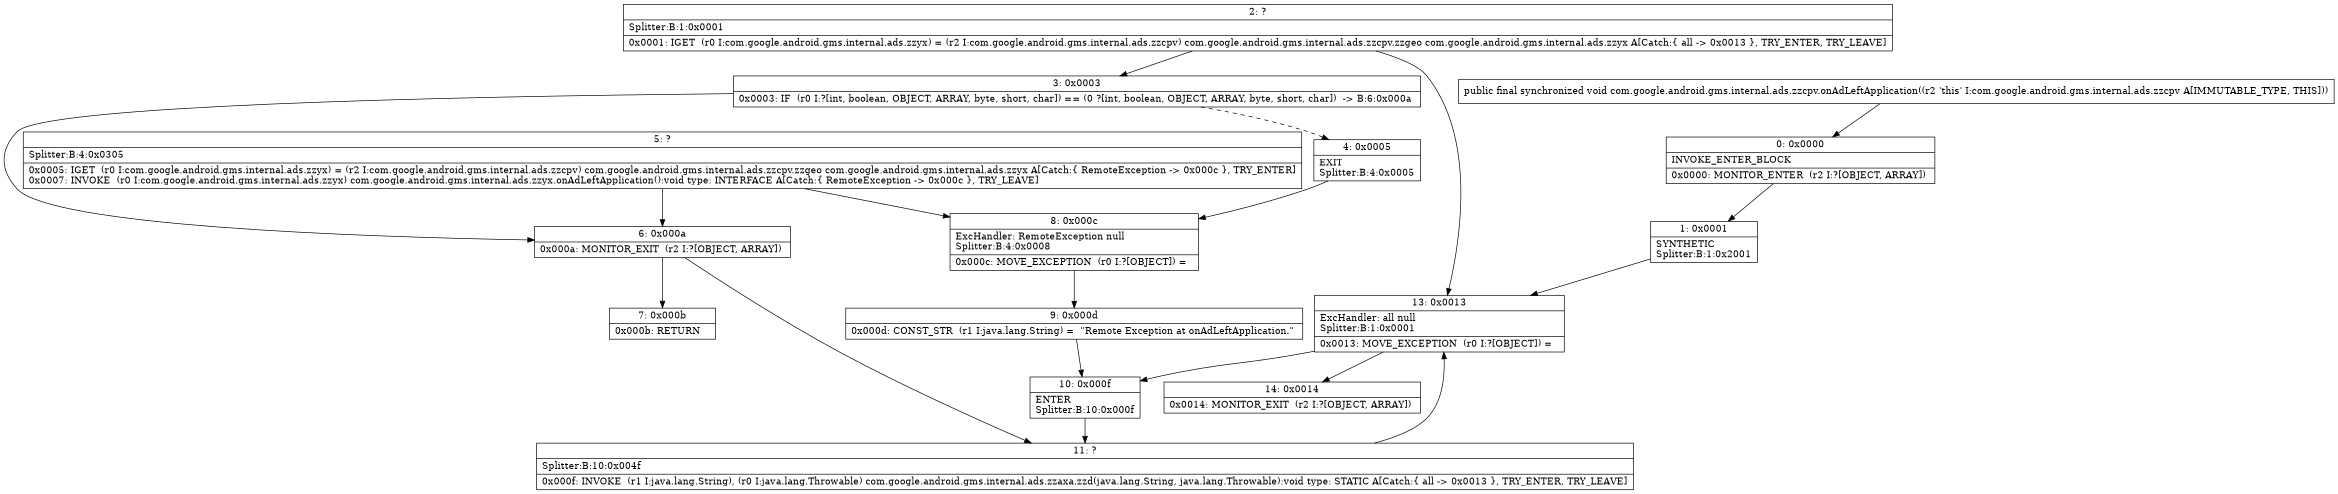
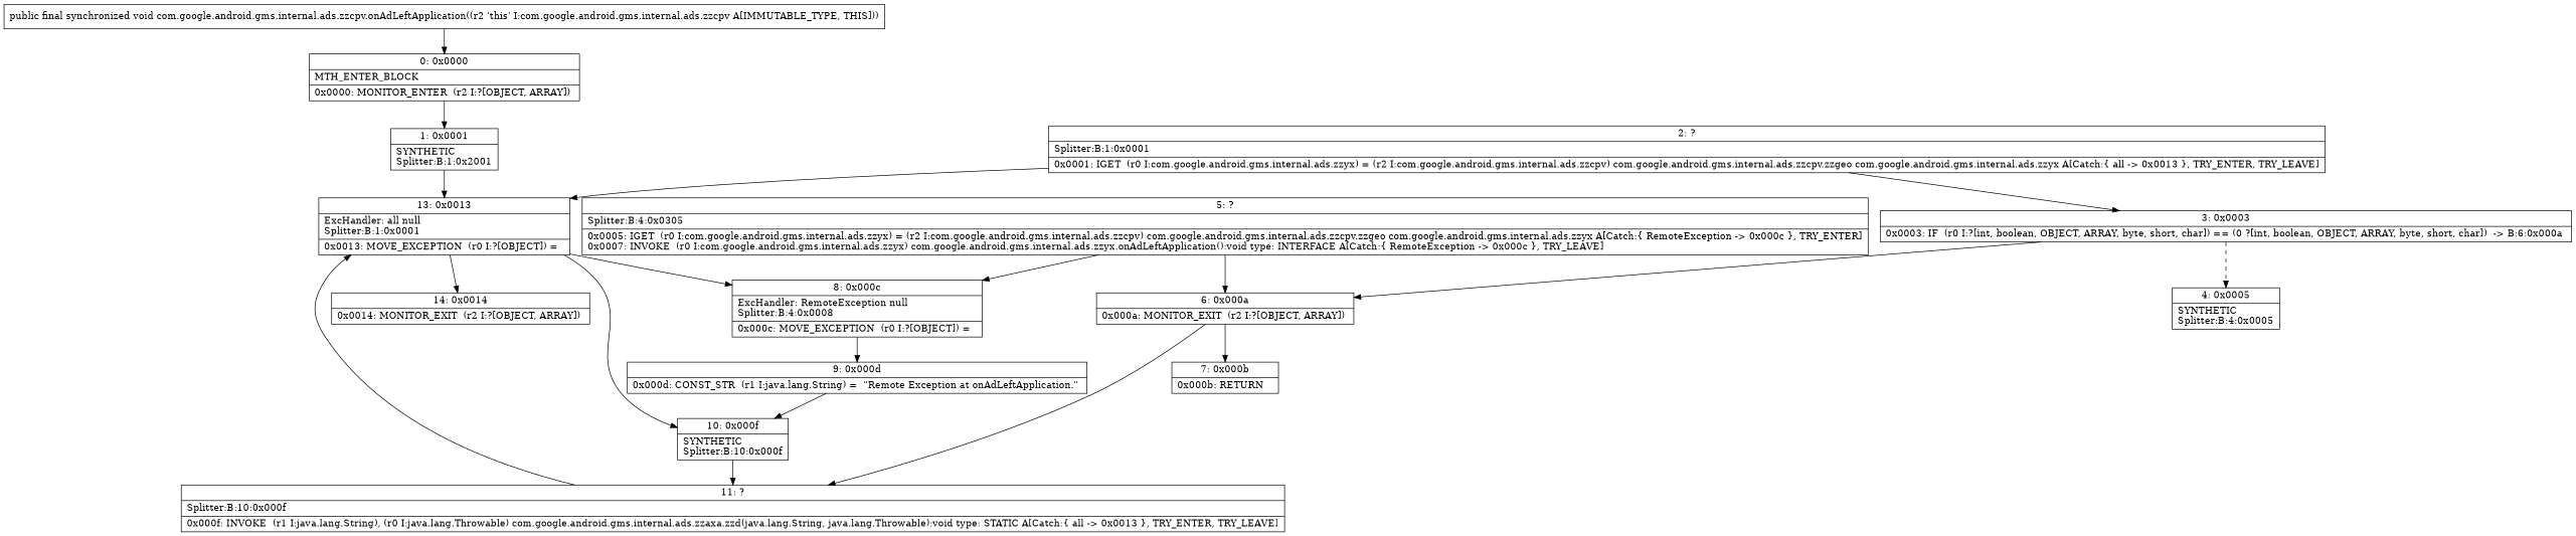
  digraph {
    node [shape=record]
-   n1 [label="{0\:\ 0x0000|INVOKE_ENTER_BLOCK\l|0x0000: MONITOR_ENTER  (r2 I:?[OBJECT, ARRAY]) \l}"]
+   n1 [label="{0\:\ 0x0000|MTH_ENTER_BLOCK\l|0x0000: MONITOR_ENTER  (r2 I:?[OBJECT, ARRAY]) \l}"]
    n2 [label="{1\:\ 0x0001|SYNTHETIC\lSplitter:B:1:0x2001\l}"]
    n3 [label="{13\:\ 0x0013|ExcHandler: all null\lSplitter:B:1:0x0001\l|0x0013: MOVE_EXCEPTION  (r0 I:?[OBJECT]) =  \l}"]
    n4 [label="{2\:\ ?|Splitter:B:1:0x0001\l|0x0001: IGET  (r0 I:com.google.android.gms.internal.ads.zzyx) = (r2 I:com.google.android.gms.internal.ads.zzcpv) com.google.android.gms.internal.ads.zzcpv.zzgeo com.google.android.gms.internal.ads.zzyx A[Catch:\{ all \-\> 0x0013 \}, TRY_ENTER, TRY_LEAVE]\l}"]
    n5 [label="{3\:\ 0x0003|0x0003: IF  (r0 I:?[int, boolean, OBJECT, ARRAY, byte, short, char]) == (0 ?[int, boolean, OBJECT, ARRAY, byte, short, char])  \-\> B:6:0x000a \l}"]
-   n6 [label="{10\:\ 0x000f|ENTER\lSplitter:B:10:0x000f\l}"]
+   n6 [label="{10\:\ 0x000f|SYNTHETIC\lSplitter:B:10:0x000f\l}"]
    n7 [label="{14\:\ 0x0014|0x0014: MONITOR_EXIT  (r2 I:?[OBJECT, ARRAY]) \l}"]
-   n8 [label="{4\:\ 0x0005|EXIT\lSplitter:B:4:0x0005\l}"]
+   n8 [label="{4\:\ 0x0005|SYNTHETIC\lSplitter:B:4:0x0005\l}"]
    n9 [label="{6\:\ 0x000a|0x000a: MONITOR_EXIT  (r2 I:?[OBJECT, ARRAY]) \l}"]
    n10 [label="{8\:\ 0x000c|ExcHandler: RemoteException null\lSplitter:B:4:0x0008\l|0x000c: MOVE_EXCEPTION  (r0 I:?[OBJECT]) =  \l}"]
    n11 [label="{7\:\ 0x000b|0x000b: RETURN   \l}"]
-   n12 [label="{11\:\ ?|Splitter:B:10:0x004f\l|0x000f: INVOKE  (r1 I:java.lang.String), (r0 I:java.lang.Throwable) com.google.android.gms.internal.ads.zzaxa.zzd(java.lang.String, java.lang.Throwable):void type: STATIC A[Catch:\{ all \-\> 0x0013 \}, TRY_ENTER, TRY_LEAVE]\l}"]
+   n12 [label="{11\:\ ?|Splitter:B:10:0x000f\l|0x000f: INVOKE  (r1 I:java.lang.String), (r0 I:java.lang.Throwable) com.google.android.gms.internal.ads.zzaxa.zzd(java.lang.String, java.lang.Throwable):void type: STATIC A[Catch:\{ all \-\> 0x0013 \}, TRY_ENTER, TRY_LEAVE]\l}"]
    n13 [label="{5\:\ ?|Splitter:B:4:0x0305\l|0x0005: IGET  (r0 I:com.google.android.gms.internal.ads.zzyx) = (r2 I:com.google.android.gms.internal.ads.zzcpv) com.google.android.gms.internal.ads.zzcpv.zzgeo com.google.android.gms.internal.ads.zzyx A[Catch:\{ RemoteException \-\> 0x000c \}, TRY_ENTER]\l0x0007: INVOKE  (r0 I:com.google.android.gms.internal.ads.zzyx) com.google.android.gms.internal.ads.zzyx.onAdLeftApplication():void type: INTERFACE A[Catch:\{ RemoteException \-\> 0x000c \}, TRY_LEAVE]\l}"]
    n14 [label="{9\:\ 0x000d|0x000d: CONST_STR  (r1 I:java.lang.String) =  \"Remote Exception at onAdLeftApplication.\" \l}"]
    n15 [label="{public final synchronized void com.google.android.gms.internal.ads.zzcpv.onAdLeftApplication((r2 'this' I:com.google.android.gms.internal.ads.zzcpv A[IMMUTABLE_TYPE, THIS])) }"]
    n1 -> n2
    n2 -> n3
    n3 -> n6
    n3 -> n7
    n4 -> n3
    n4 -> n5
    n5 -> n8 [style=dashed]
    n5 -> n9
    n6 -> n12
-   n8 -> n10
+   n3 -> n10
    n9 -> n11
    n9 -> n12
    n10 -> n14
    n12 -> n3
    n13 -> n9
    n13 -> n10
    n14 -> n6
    n15 -> n1
  }
